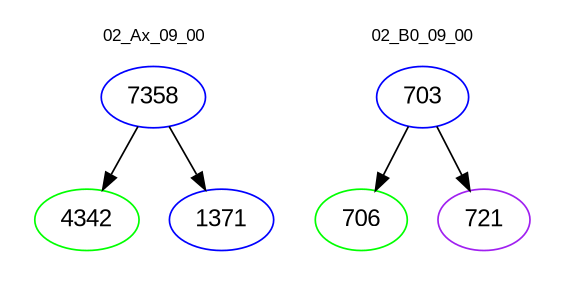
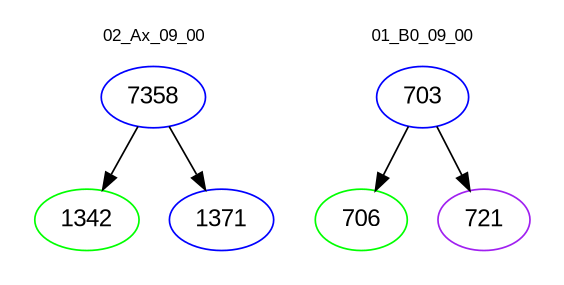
  digraph {
    fontname="Liberation Sans"
    node [color=blue fontname="Liberation Sans"]
    edge [color=black fontname="Liberation Sans"]
    n1 [label=7358]
-   n2 [color=green label=4342]
+   n2 [color=green label=1342]
    n3 [label=1371]
    n4 [label=703]
    n5 [color=green label=706]
    n6 [color=purple label=721]
    subgraph cluster_1 {
      color=white
      fontsize=10
      label="02_Ax_09_00"
      n1
      n2
      n3
    }
    subgraph cluster_2 {
      color=white
      fontsize=10
-     label="02_B0_09_00"
+     label="01_B0_09_00"
      n4
      n5
      n6
    }
    n1 -> n2
    n1 -> n3
    n4 -> n5
    n4 -> n6
  }
